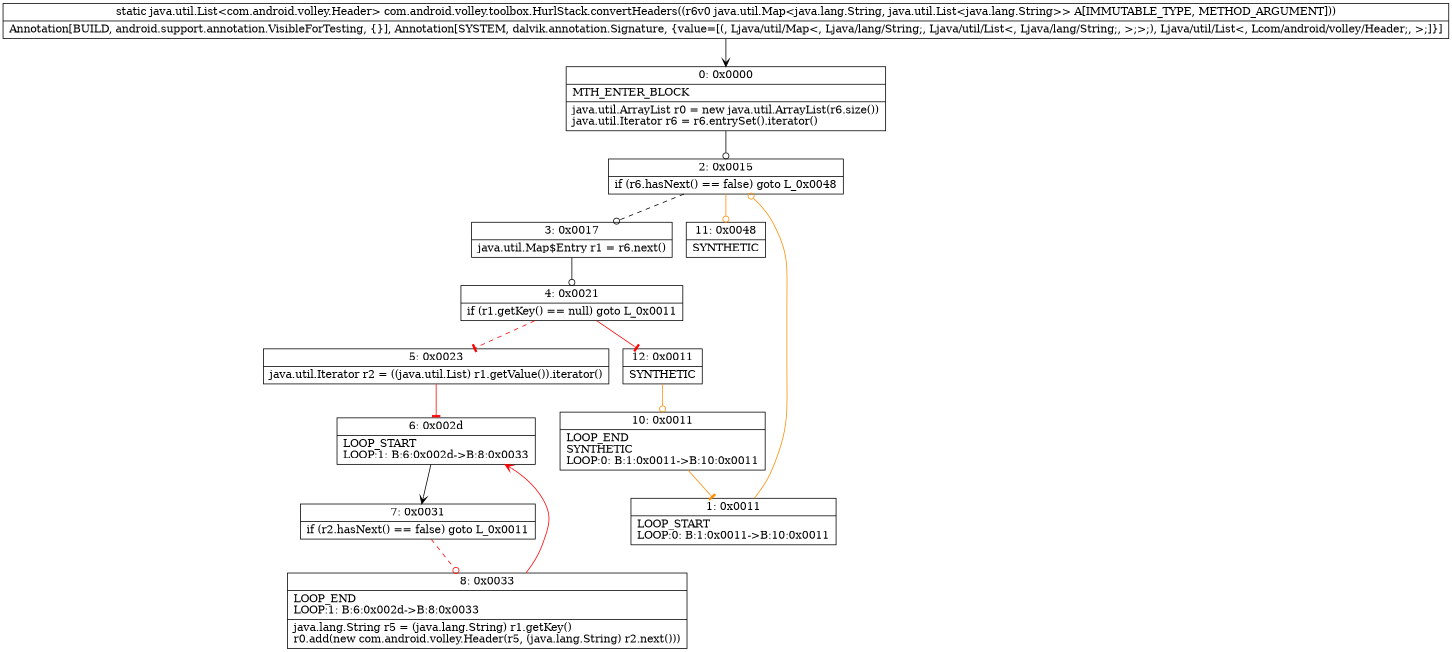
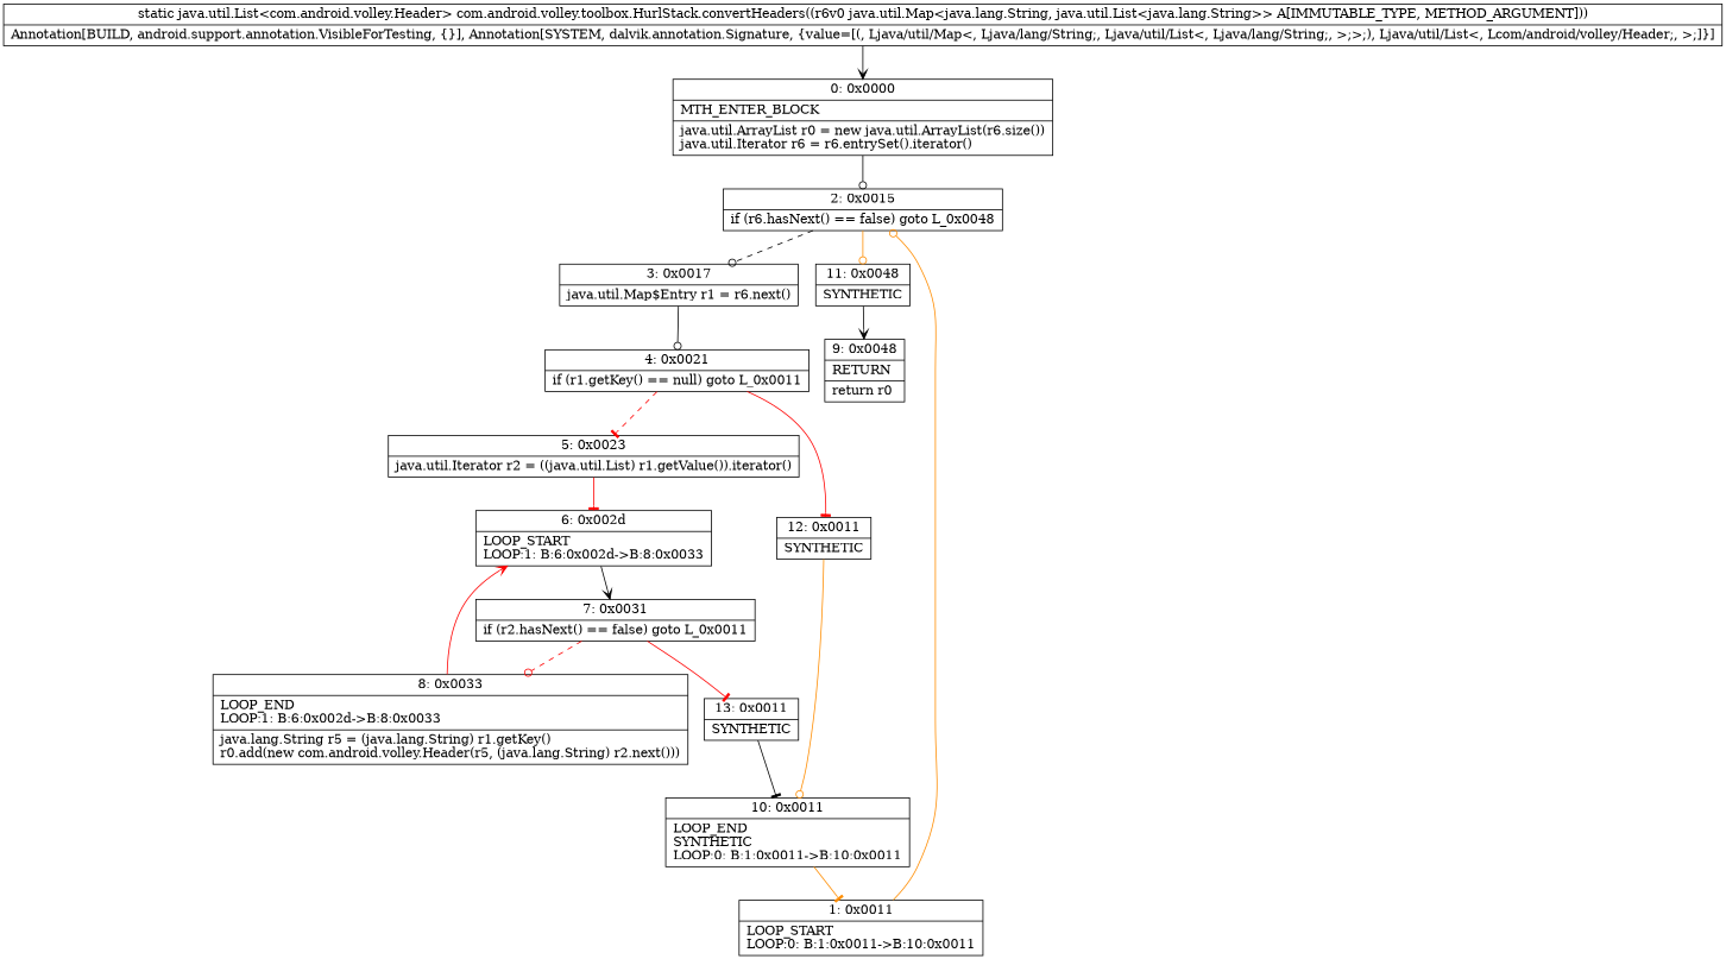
  digraph {
    node [shape=record]
    edge [arrowhead=odot color=black]
    n1 [label="{0\:\ 0x0000|MTH_ENTER_BLOCK\l|java.util.ArrayList r0 = new java.util.ArrayList(r6.size())\ljava.util.Iterator r6 = r6.entrySet().iterator()\l}"]
    n2 [label="{2\:\ 0x0015|if (r6.hasNext() == false) goto L_0x0048\l}"]
    n3 [label="{1\:\ 0x0011|LOOP_START\lLOOP:0: B:1:0x0011\-\>B:10:0x0011\l}"]
    n4 [label="{3\:\ 0x0017|java.util.Map$Entry r1 = r6.next()\l}"]
    n5 [label="{11\:\ 0x0048|SYNTHETIC\l}"]
    n6 [label="{4\:\ 0x0021|if (r1.getKey() == null) goto L_0x0011\l}"]
+   n7 [label="{9\:\ 0x0048|RETURN\l|return r0\l}"]
    n8 [label="{5\:\ 0x0023|java.util.Iterator r2 = ((java.util.List) r1.getValue()).iterator()\l}"]
    n9 [label="{12\:\ 0x0011|SYNTHETIC\l}"]
    n10 [label="{6\:\ 0x002d|LOOP_START\lLOOP:1: B:6:0x002d\-\>B:8:0x0033\l}"]
    n11 [label="{10\:\ 0x0011|LOOP_END\lSYNTHETIC\lLOOP:0: B:1:0x0011\-\>B:10:0x0011\l}"]
    n12 [label="{7\:\ 0x0031|if (r2.hasNext() == false) goto L_0x0011\l}"]
    n13 [label="{8\:\ 0x0033|LOOP_END\lLOOP:1: B:6:0x002d\-\>B:8:0x0033\l|java.lang.String r5 = (java.lang.String) r1.getKey()\lr0.add(new com.android.volley.Header(r5, (java.lang.String) r2.next()))\l}"]
+   n14 [label="{13\:\ 0x0011|SYNTHETIC\l}"]
    n15 [label="{static java.util.List\<com.android.volley.Header\> com.android.volley.toolbox.HurlStack.convertHeaders((r6v0 java.util.Map\<java.lang.String, java.util.List\<java.lang.String\>\> A[IMMUTABLE_TYPE, METHOD_ARGUMENT]))  | Annotation[BUILD, android.support.annotation.VisibleForTesting, \{\}], Annotation[SYSTEM, dalvik.annotation.Signature, \{value=[(, Ljava\/util\/Map\<, Ljava\/lang\/String;, Ljava\/util\/List\<, Ljava\/lang\/String;, \>;\>;), Ljava\/util\/List\<, Lcom\/android\/volley\/Header;, \>;]\}]\l}"]
    n1 -> n2
    n2 -> n4 [style=dashed]
    n2 -> n5 [color=darkorange]
    n3 -> n2 [color=darkorange]
    n4 -> n6
+   n5 -> n7 [arrowhead=vee]
    n6 -> n8 [arrowhead=tee color=red style=dashed]
    n6 -> n9 [arrowhead=tee color=red]
    n8 -> n10 [arrowhead=tee color=red]
    n9 -> n11 [color=darkorange]
    n10 -> n12 [arrowhead=vee]
    n11 -> n3 [arrowhead=tee color=darkorange]
    n12 -> n13 [color=red style=dashed]
+   n12 -> n14 [arrowhead=tee color=red]
    n13 -> n10 [arrowhead=vee color=red]
+   n14 -> n11 [arrowhead=tee]
    n15 -> n1 [arrowhead=vee]
  }
